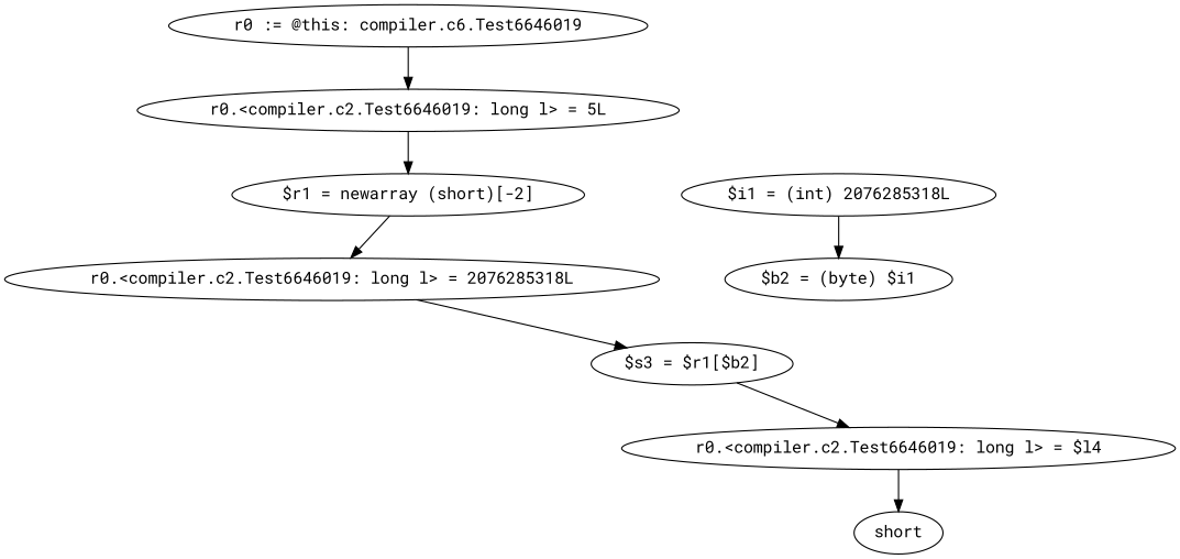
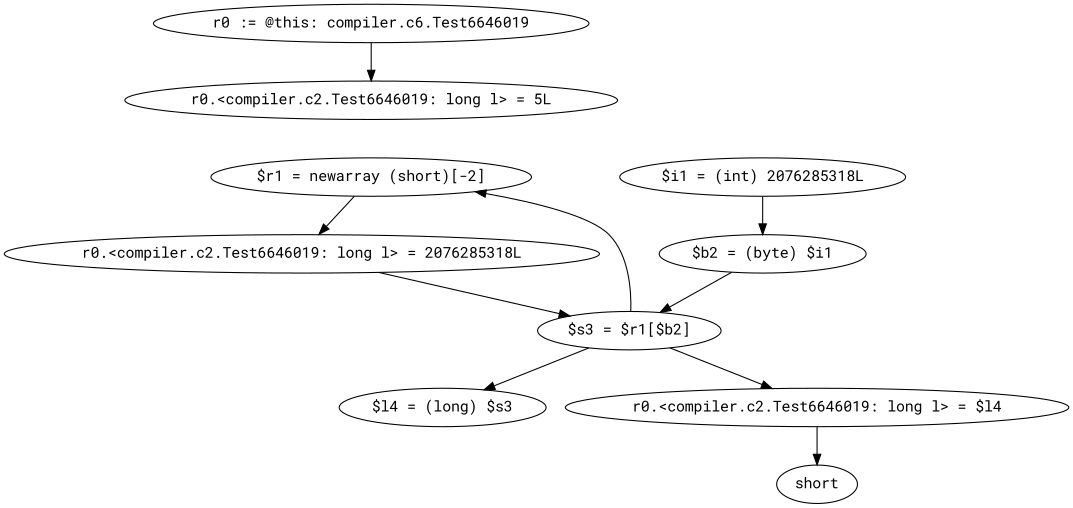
  digraph {
    fontname="Roboto Mono"
    node [fontname="Roboto Mono"]
    edge [fontname="Roboto Mono"]
    n1 [label="r0 := @this: compiler.c6.Test6646019"]
    "r0.<compiler.c2.Test6646019: long l> = 5L"
    "$r1 = newarray (short)[-2]"
    "r0.<compiler.c2.Test6646019: long l> = 2076285318L"
    "$s3 = $r1[$b2]"
    "$i1 = (int) 2076285318L"
    "$b2 = (byte) $i1"
+   "$l4 = (long) $s3"
    "r0.<compiler.c2.Test6646019: long l> = $l4"
    n10 [label=short]
    n1 -> "r0.<compiler.c2.Test6646019: long l> = 5L"
-   "r0.<compiler.c2.Test6646019: long l> = 5L" -> "$r1 = newarray (short)[-2]"
+   "$s3 = $r1[$b2]" -> "$r1 = newarray (short)[-2]"
    "$r1 = newarray (short)[-2]" -> "r0.<compiler.c2.Test6646019: long l> = 2076285318L"
    "r0.<compiler.c2.Test6646019: long l> = 2076285318L" -> "$s3 = $r1[$b2]"
+   "$s3 = $r1[$b2]" -> "$l4 = (long) $s3"
    "$s3 = $r1[$b2]" -> "r0.<compiler.c2.Test6646019: long l> = $l4"
    "$i1 = (int) 2076285318L" -> "$b2 = (byte) $i1"
+   "$b2 = (byte) $i1" -> "$s3 = $r1[$b2]"
    "r0.<compiler.c2.Test6646019: long l> = $l4" -> n10
  }
